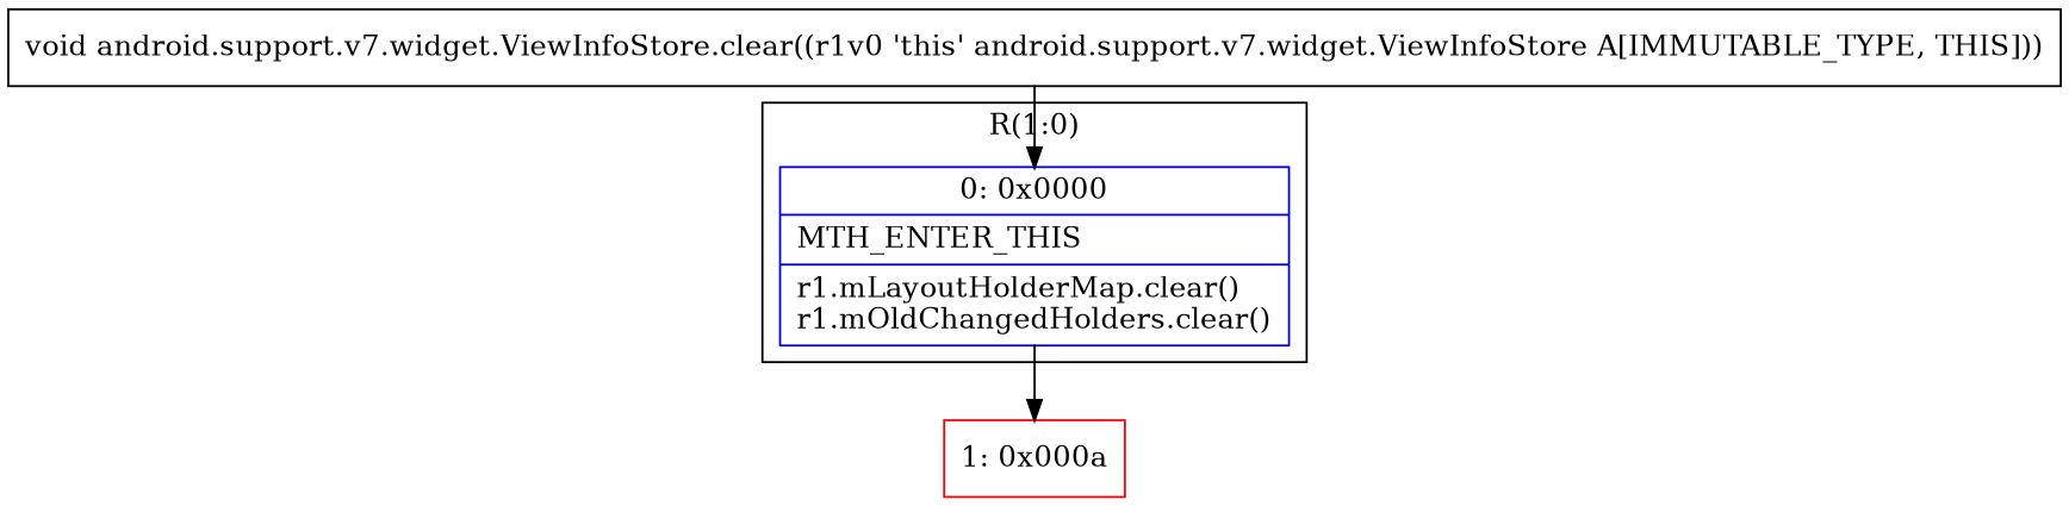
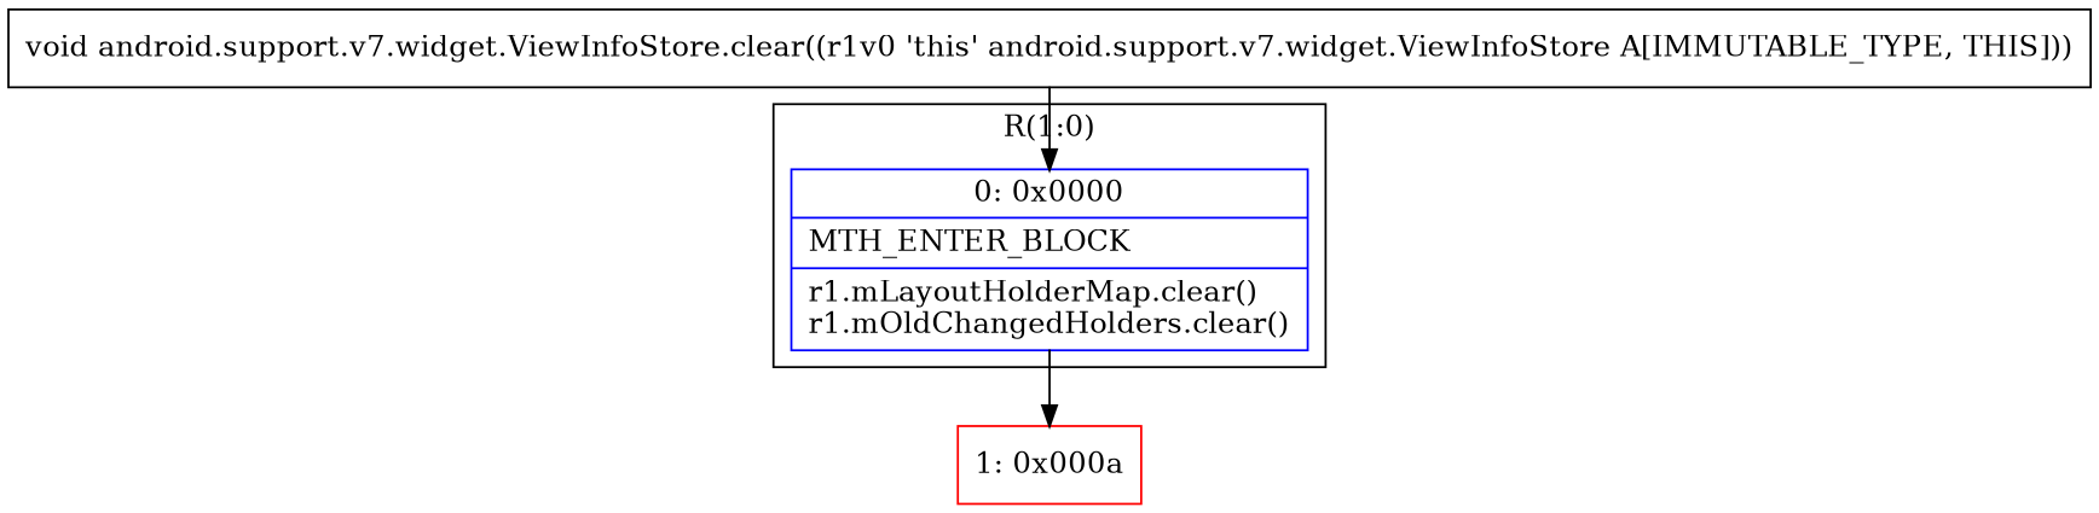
  digraph {
    node [shape=record]
-   n1 [color=blue label="{0\:\ 0x0000|MTH_ENTER_THIS\l|r1.mLayoutHolderMap.clear()\lr1.mOldChangedHolders.clear()\l}"]
+   n1 [color=blue label="{0\:\ 0x0000|MTH_ENTER_BLOCK\l|r1.mLayoutHolderMap.clear()\lr1.mOldChangedHolders.clear()\l}"]
    n2 [color=red label="{1\:\ 0x000a}"]
    n3 [label="{void android.support.v7.widget.ViewInfoStore.clear((r1v0 'this' android.support.v7.widget.ViewInfoStore A[IMMUTABLE_TYPE, THIS])) }"]
    subgraph cluster_1 {
      label="R(1:0)"
      n1
    }
    n1 -> n2
    n3 -> n1
  }
